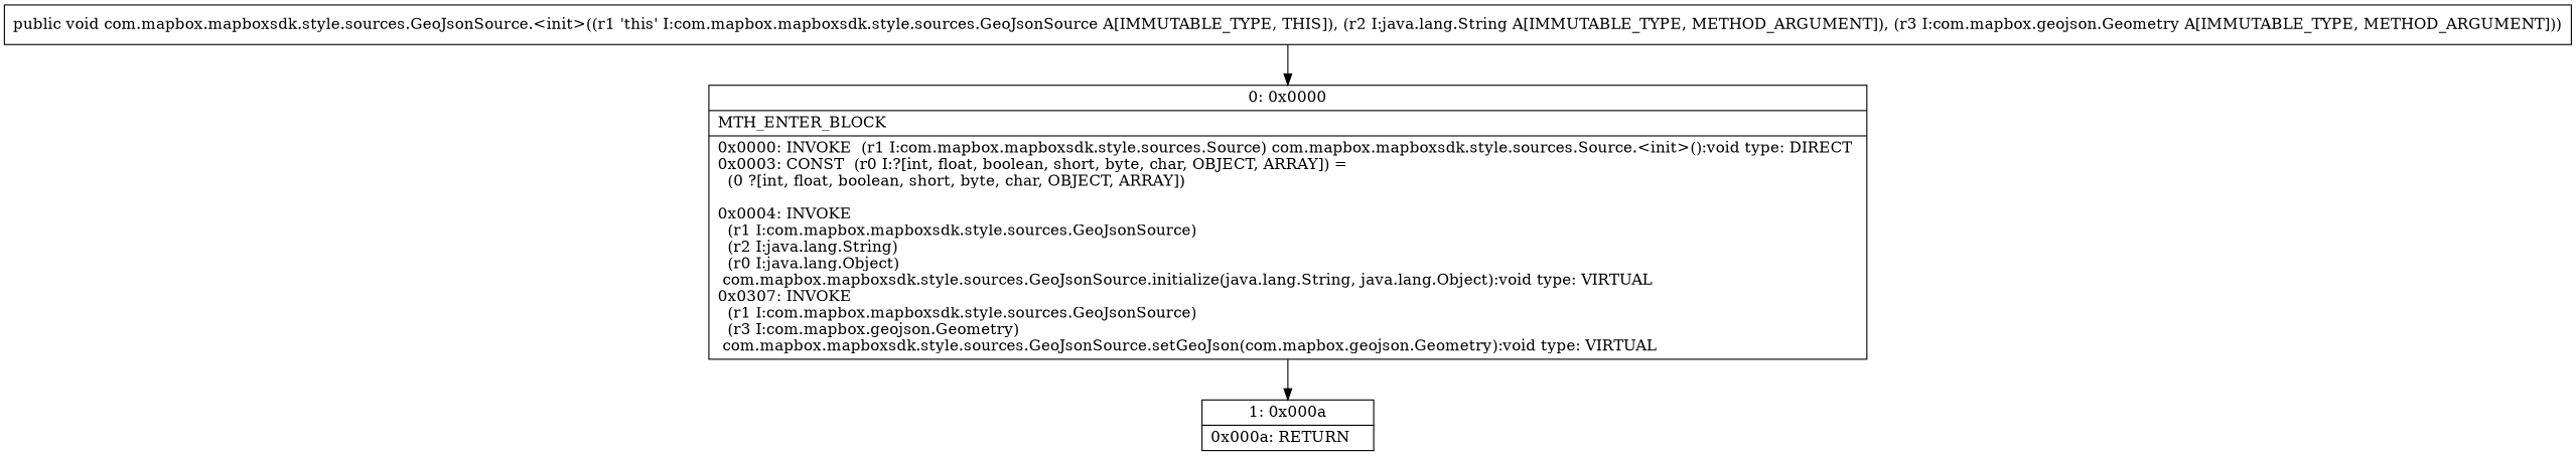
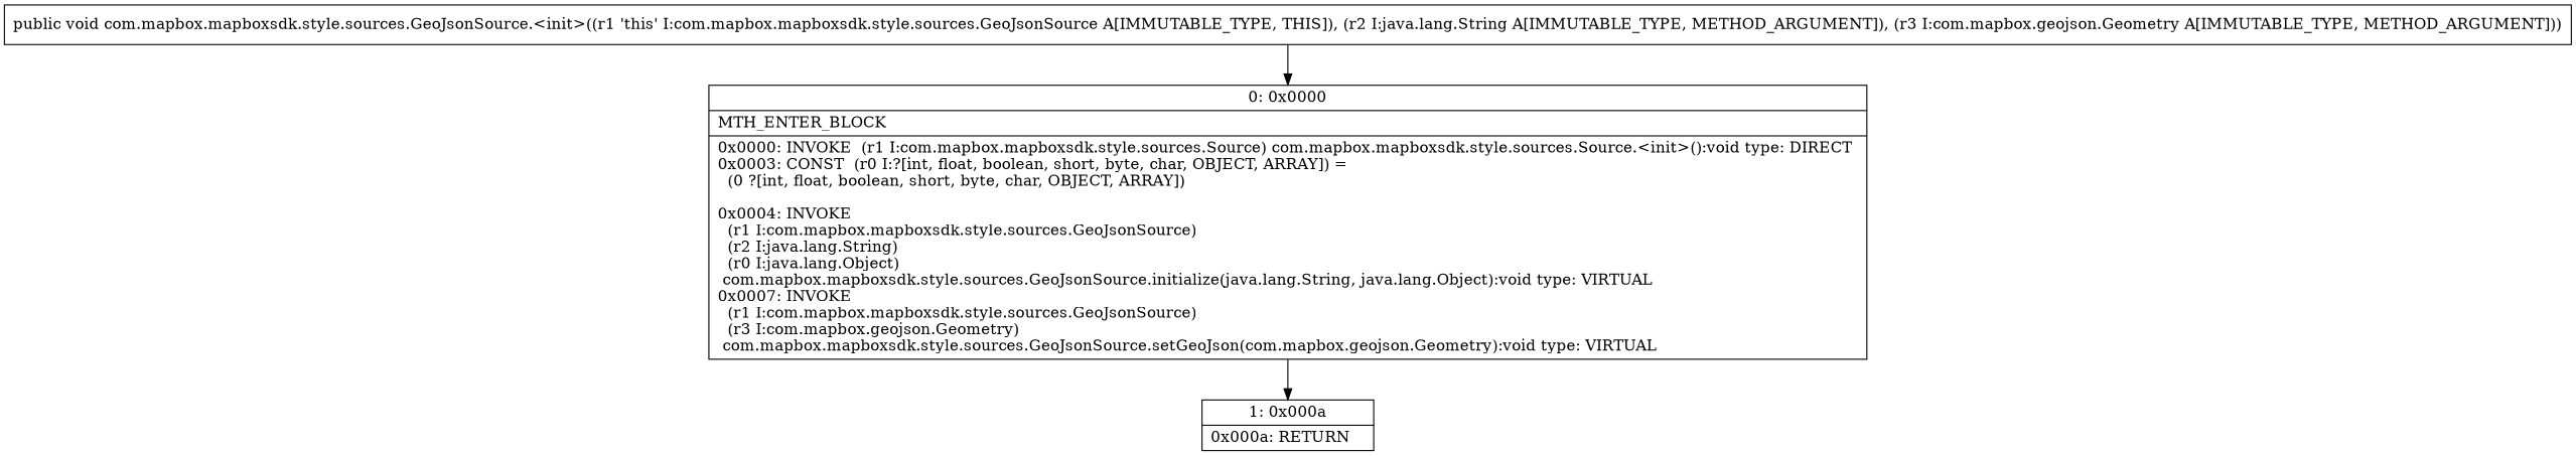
  digraph {
    node [shape=record]
-   n1 [label="{0\:\ 0x0000|MTH_ENTER_BLOCK\l|0x0000: INVOKE  (r1 I:com.mapbox.mapboxsdk.style.sources.Source) com.mapbox.mapboxsdk.style.sources.Source.\<init\>():void type: DIRECT \l0x0003: CONST  (r0 I:?[int, float, boolean, short, byte, char, OBJECT, ARRAY]) = \l  (0 ?[int, float, boolean, short, byte, char, OBJECT, ARRAY])\l \l0x0004: INVOKE  \l  (r1 I:com.mapbox.mapboxsdk.style.sources.GeoJsonSource)\l  (r2 I:java.lang.String)\l  (r0 I:java.lang.Object)\l com.mapbox.mapboxsdk.style.sources.GeoJsonSource.initialize(java.lang.String, java.lang.Object):void type: VIRTUAL \l0x0307: INVOKE  \l  (r1 I:com.mapbox.mapboxsdk.style.sources.GeoJsonSource)\l  (r3 I:com.mapbox.geojson.Geometry)\l com.mapbox.mapboxsdk.style.sources.GeoJsonSource.setGeoJson(com.mapbox.geojson.Geometry):void type: VIRTUAL \l}"]
+   n1 [label="{0\:\ 0x0000|MTH_ENTER_BLOCK\l|0x0000: INVOKE  (r1 I:com.mapbox.mapboxsdk.style.sources.Source) com.mapbox.mapboxsdk.style.sources.Source.\<init\>():void type: DIRECT \l0x0003: CONST  (r0 I:?[int, float, boolean, short, byte, char, OBJECT, ARRAY]) = \l  (0 ?[int, float, boolean, short, byte, char, OBJECT, ARRAY])\l \l0x0004: INVOKE  \l  (r1 I:com.mapbox.mapboxsdk.style.sources.GeoJsonSource)\l  (r2 I:java.lang.String)\l  (r0 I:java.lang.Object)\l com.mapbox.mapboxsdk.style.sources.GeoJsonSource.initialize(java.lang.String, java.lang.Object):void type: VIRTUAL \l0x0007: INVOKE  \l  (r1 I:com.mapbox.mapboxsdk.style.sources.GeoJsonSource)\l  (r3 I:com.mapbox.geojson.Geometry)\l com.mapbox.mapboxsdk.style.sources.GeoJsonSource.setGeoJson(com.mapbox.geojson.Geometry):void type: VIRTUAL \l}"]
    n2 [label="{1\:\ 0x000a|0x000a: RETURN   \l}"]
    n3 [label="{public void com.mapbox.mapboxsdk.style.sources.GeoJsonSource.\<init\>((r1 'this' I:com.mapbox.mapboxsdk.style.sources.GeoJsonSource A[IMMUTABLE_TYPE, THIS]), (r2 I:java.lang.String A[IMMUTABLE_TYPE, METHOD_ARGUMENT]), (r3 I:com.mapbox.geojson.Geometry A[IMMUTABLE_TYPE, METHOD_ARGUMENT])) }"]
    n1 -> n2
    n3 -> n1
  }
